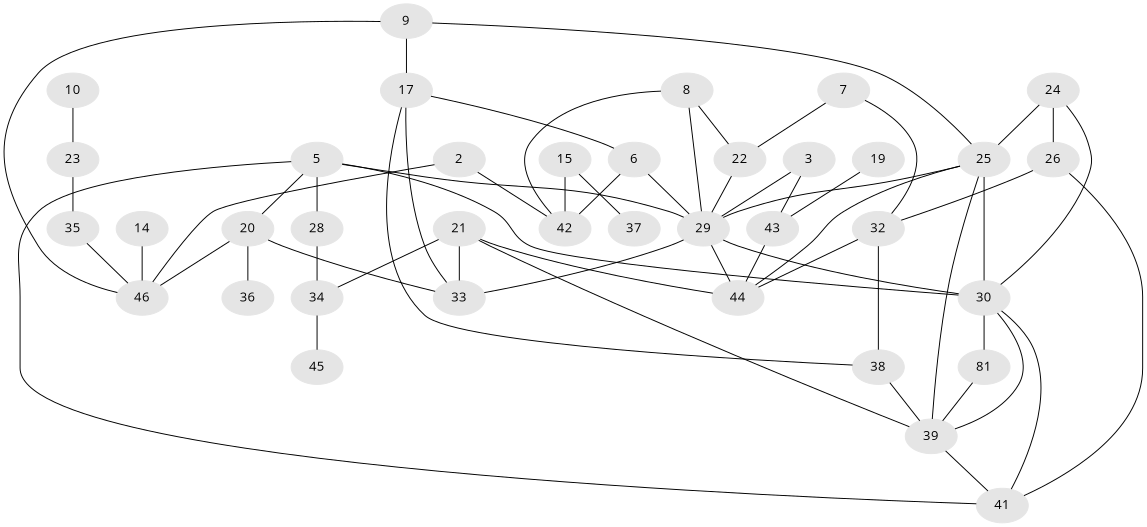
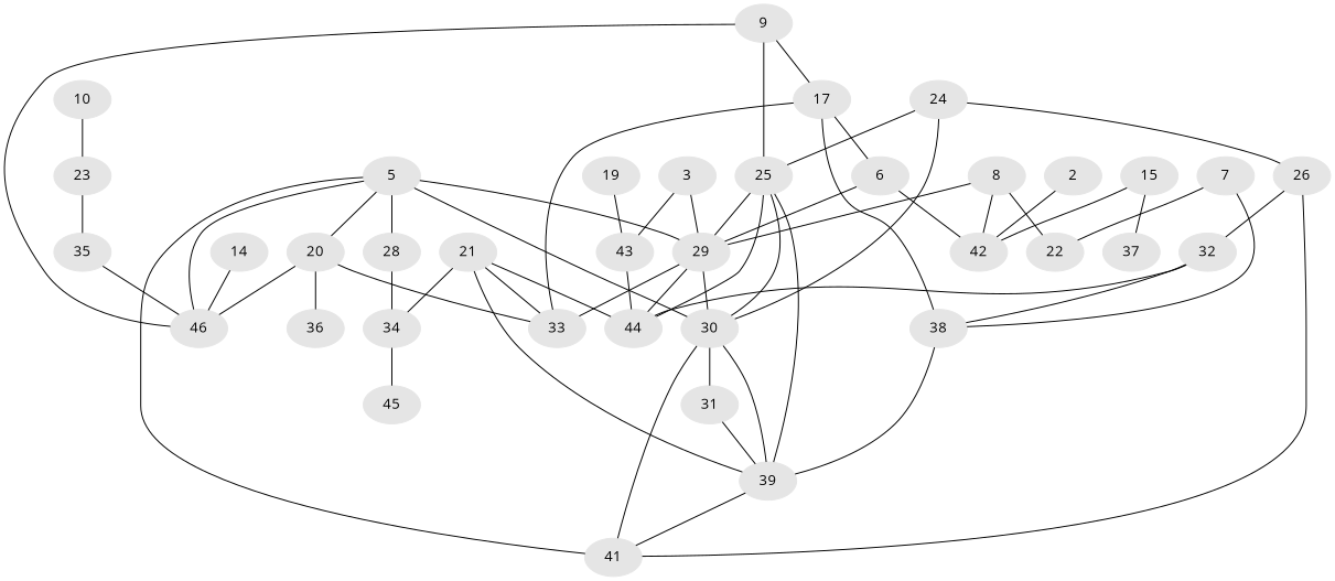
  graph {
    fontname="Open Sans"
    node [color=gray90 fontname="Open Sans" style=filled]
    edge [fontname="Open Sans" weight=1.0]
    2
    42
    46
    3
    29
    43
    30
    33
    44
    5
    20
    28
    41
    36
    34
    39
-   31 [label=81]
+   31
    6
    7
    22
    38
    8
    9
    17
    25
    10
    23
    35
    14
    15
    37
    19
    21
    45
    24
    26
    32
    2 -- 42
-   2 -- 46
+   5 -- 46
    3 -- 29
    3 -- 43
    29 -- 30
    29 -- 33
    29 -- 44
    43 -- 44
    30 -- 41
    30 -- 39
    30 -- 31
    5 -- 29
    5 -- 30 [weight=2.0]
    5 -- 20
    5 -- 28
    5 -- 41
    20 -- 46
    20 -- 33
    20 -- 36
    28 -- 34
    34 -- 45
    39 -- 41
    31 -- 39
    6 -- 42
    6 -- 29
    7 -- 22
-   7 -- 32
-   22 -- 29
+   7 -- 38
    38 -- 39 [weight=2.0]
    8 -- 42
    8 -- 29
    8 -- 22
    9 -- 46
    9 -- 17
    9 -- 25
    17 -- 33
    17 -- 6
    17 -- 38
    25 -- 29
    25 -- 30
    25 -- 44
    25 -- 39
    10 -- 23
    23 -- 35
    35 -- 46
    14 -- 46
    15 -- 42
    15 -- 37
    19 -- 43
    21 -- 33 [weight=2.0]
    21 -- 44 [weight=2.0]
    21 -- 34
    21 -- 39
    24 -- 30
    24 -- 25
    24 -- 26
    26 -- 41
    26 -- 32
    32 -- 44
    32 -- 38
  }
